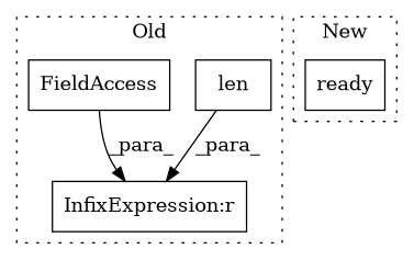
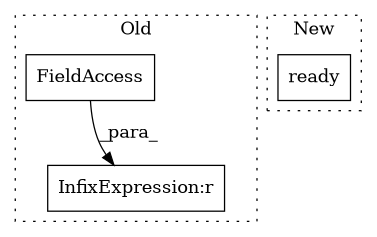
  digraph {
    node [a=32 shape=box]
-   n1 [l="4,1" label=len s="2172,2205"]
    n2 [a=27 l=3 label="InfixExpression:r" s=2206]
    n3 [a=22 l=29 label=FieldAccess s=2176]
    n4 [l=7 label=ready s=5204]
    subgraph cluster_1 {
      label=Old
      style=dotted
-     n1
      n2
      n3
    }
    subgraph cluster_2 {
      label=New
      style=dotted
      n4
    }
-   n1 -> n2 [label=_para_]
    n3 -> n2 [label=_para_]
  }
